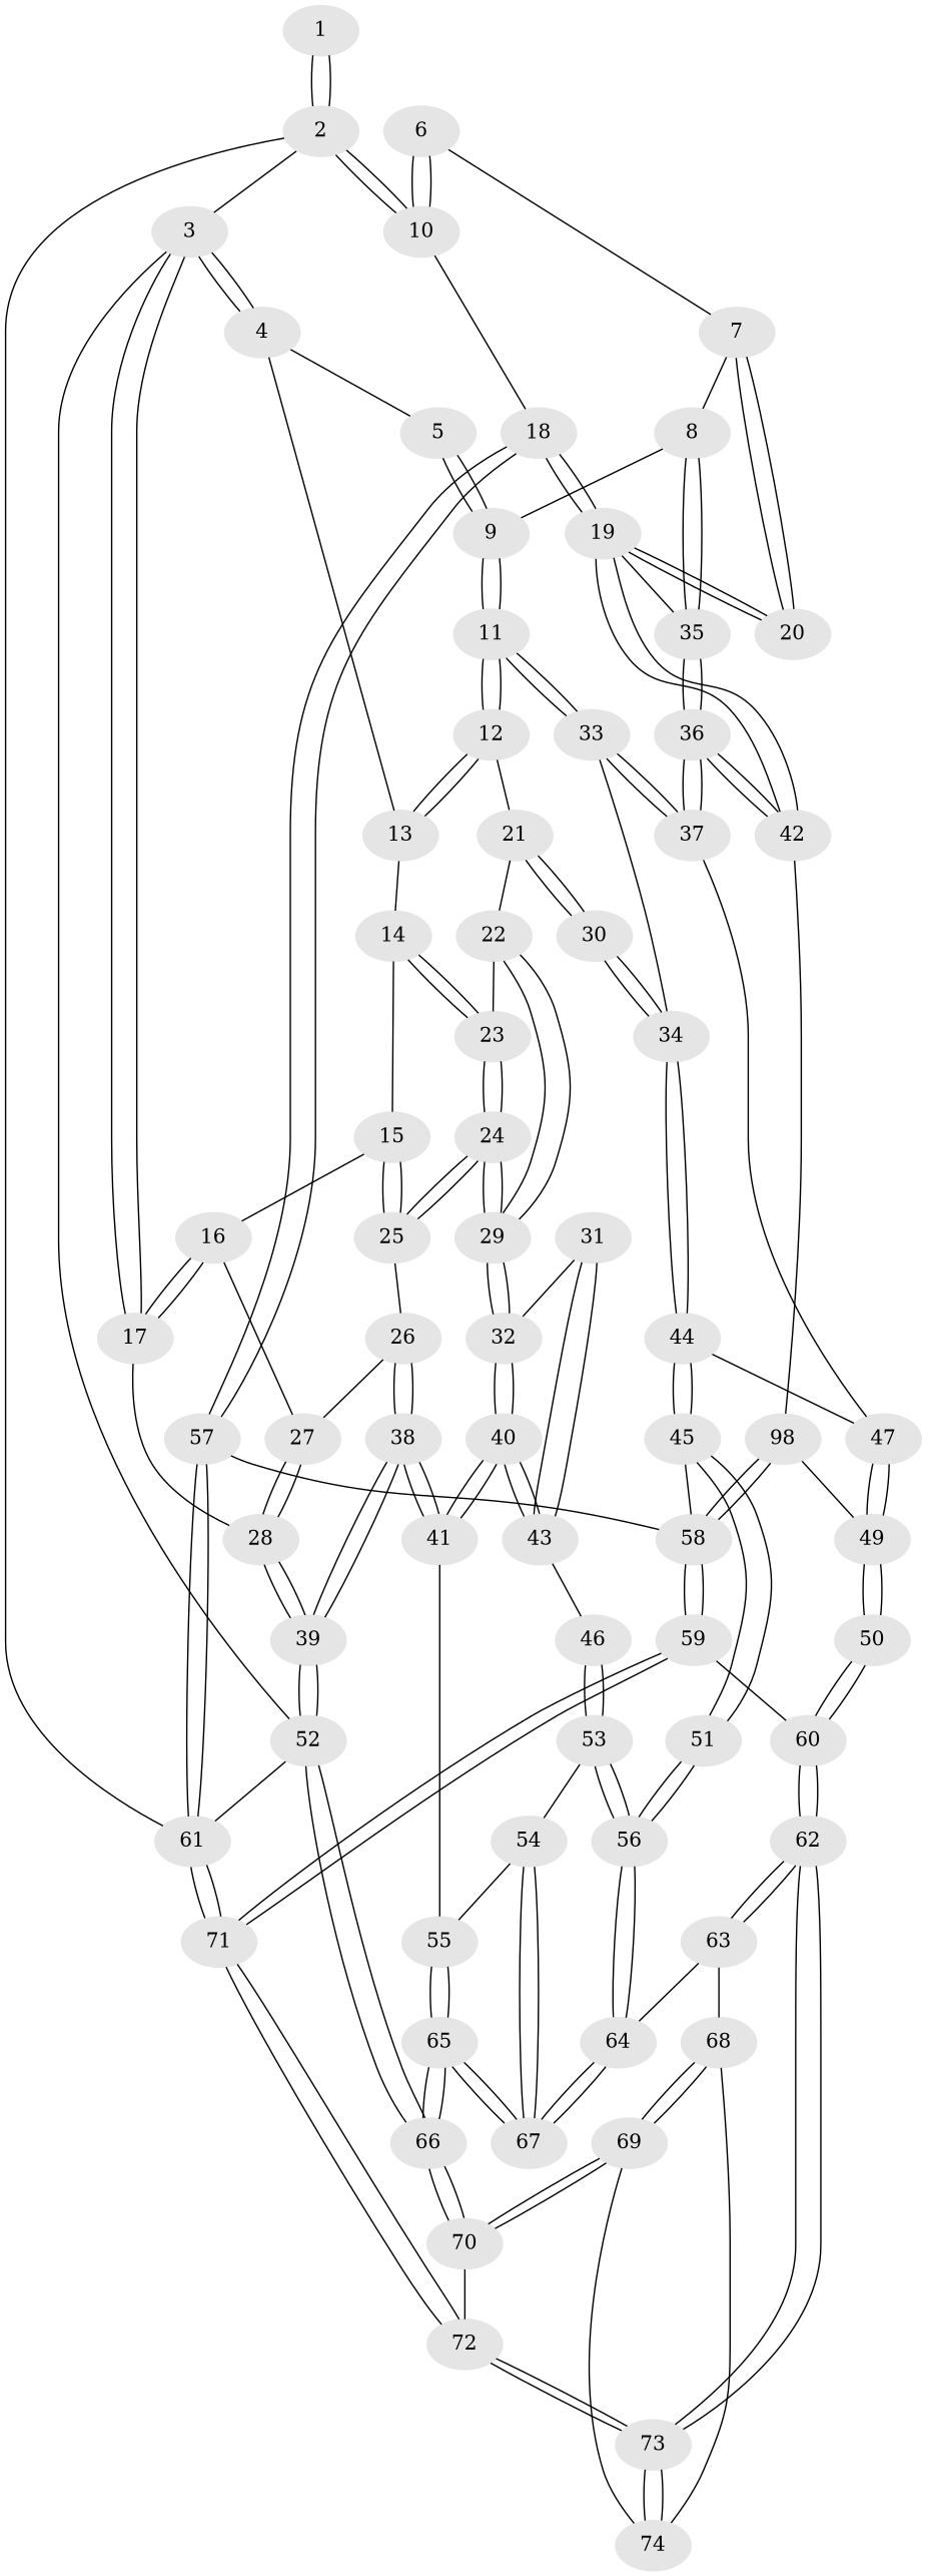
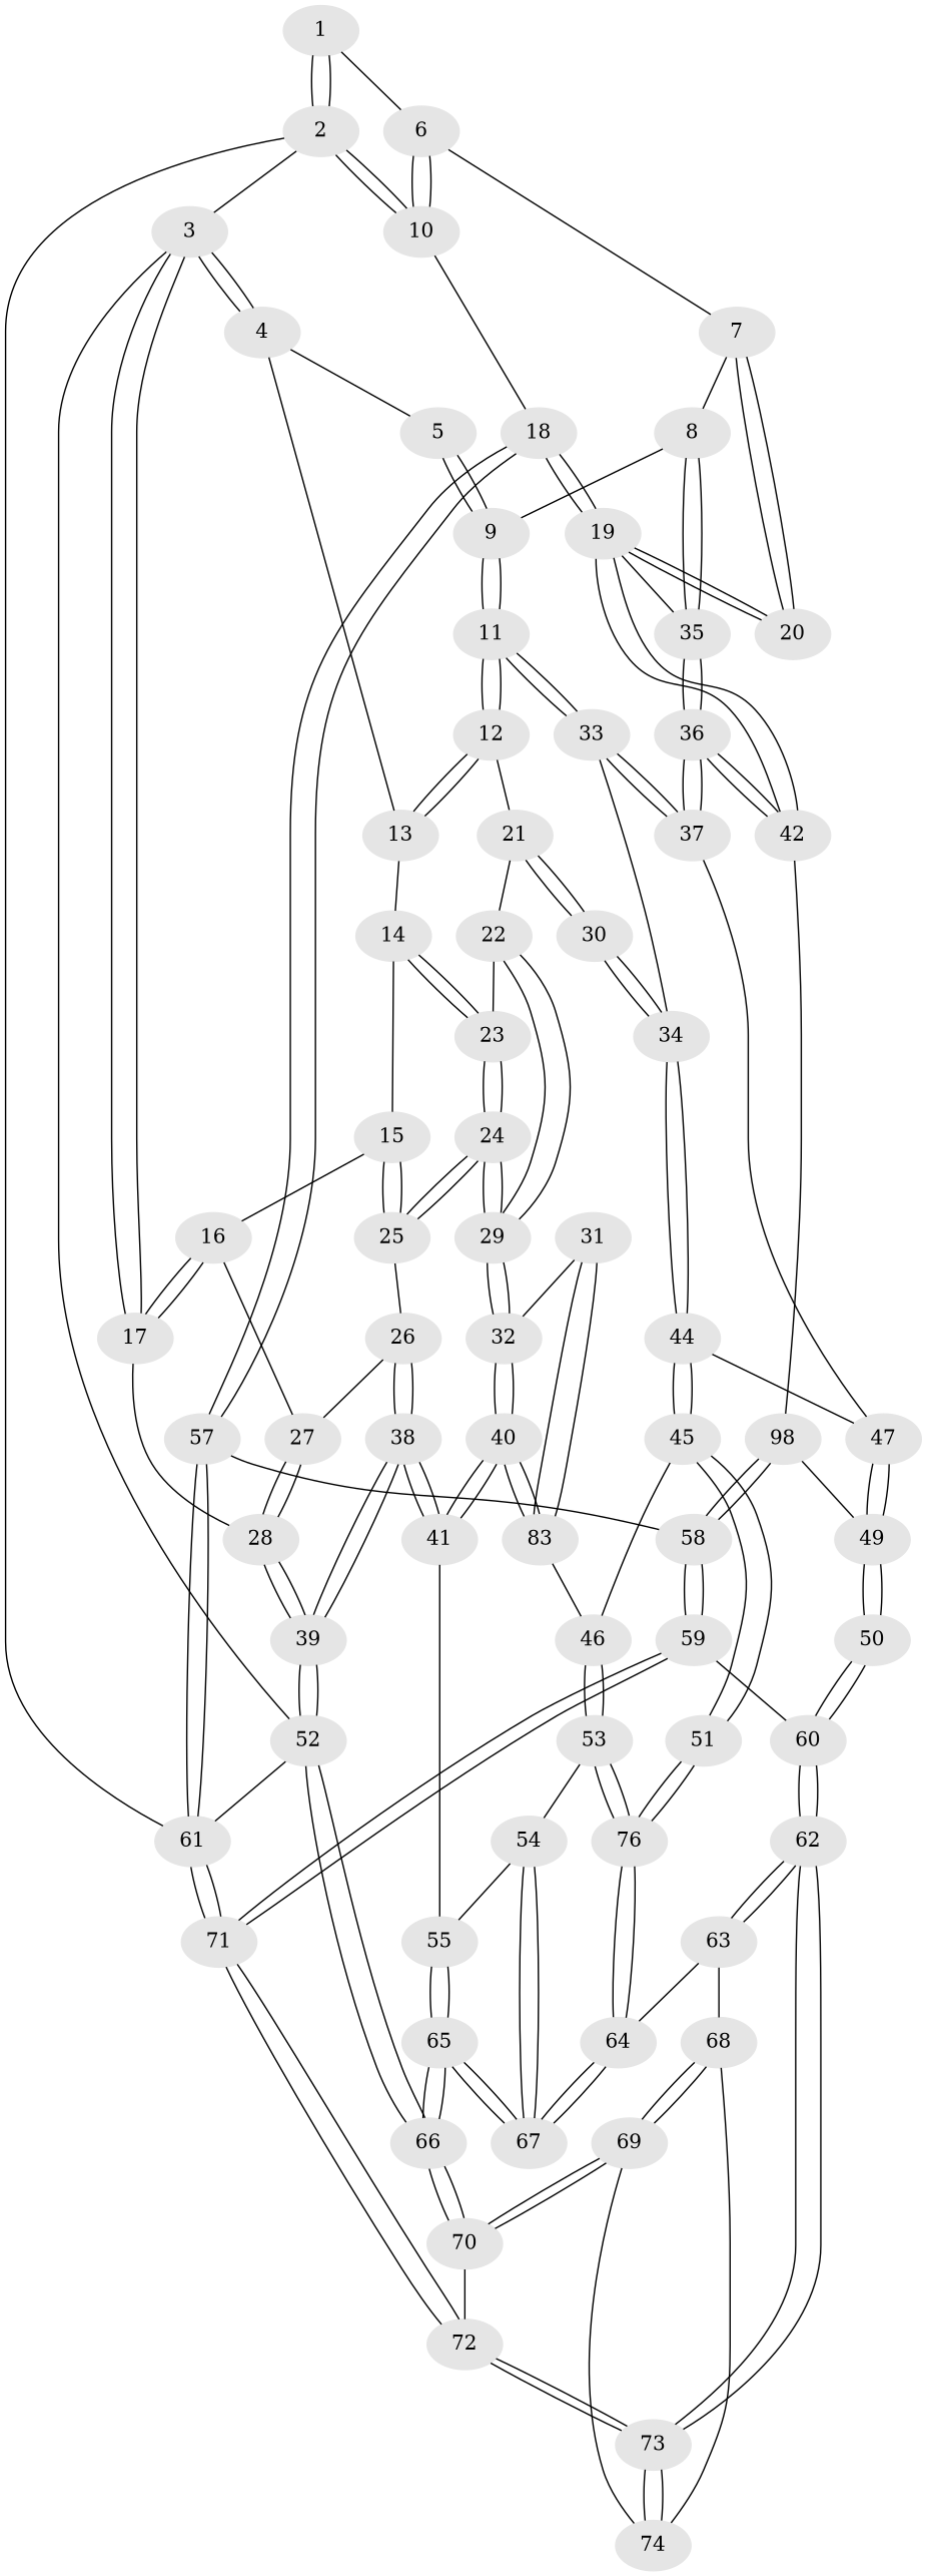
  graph {
    node [color=gray90 style=filled]
    1
    2
    6
    3
    10
    61
    7
    4
    17
    52
    18
    71
    5
    13
    28
    66
    9
    14
    11
    8
    20
    35
    36
    12
    33
    19
    57
    21
    34
    37
    22
    30
    15
    23
    16
    25
    24
    27
    26
    39
    42
    58
    n43 [label=98]
    29
    32
    38
    41
    40
    31
-   43
+   43 [label=83]
    44
    46
    47
    45
    49
    55
    65
    53
    51
-   56
+   56 [label=76]
    54
    50
    59
    60
    62
    64
    70
    67
    72
    63
    73
    68
    74
    69
    1 -- 2
    1 -- 2
+   1 -- 6
    2 -- 3
    2 -- 10
    2 -- 10
    2 -- 61
    6 -- 10
    6 -- 10
    6 -- 7
    3 -- 4
    3 -- 4
    3 -- 17
    3 -- 17
    3 -- 52
    10 -- 18
    61 -- 71
    61 -- 71
    7 -- 8
    7 -- 20
    7 -- 20
    4 -- 5
    4 -- 13
    17 -- 28
    52 -- 61
    52 -- 66
    52 -- 66
    18 -- 19
    18 -- 19
    18 -- 57
    18 -- 57
    71 -- 72
    71 -- 72
    5 -- 9
    5 -- 9
    13 -- 14
    28 -- 39
    28 -- 39
    66 -- 70
    66 -- 70
    9 -- 11
    9 -- 11
    14 -- 15
    14 -- 23
    14 -- 23
    11 -- 12
    11 -- 12
    11 -- 33
    11 -- 33
    8 -- 9
    8 -- 35
    8 -- 35
    35 -- 36
    35 -- 36
    36 -- 37
    36 -- 37
    36 -- 42
    36 -- 42
    12 -- 13
    12 -- 13
    12 -- 21
    33 -- 34
    33 -- 37
    33 -- 37
    19 -- 20
    19 -- 20
    19 -- 35
    19 -- 42
    19 -- 42
    57 -- 61
    57 -- 61
    57 -- 58
    21 -- 22
    21 -- 30
    21 -- 30
    34 -- 44
    34 -- 44
    37 -- 47
    22 -- 23
    22 -- 29
    22 -- 29
    30 -- 34
    30 -- 34
    15 -- 16
    15 -- 25
    15 -- 25
    23 -- 24
    23 -- 24
    16 -- 17
    16 -- 17
    16 -- 27
    25 -- 26
    24 -- 25
    24 -- 25
    24 -- 29
    24 -- 29
    27 -- 28
    27 -- 28
    26 -- 27
    26 -- 38
    26 -- 38
    39 -- 52
    39 -- 52
    42 -- n43
    58 -- 59
    58 -- 59
    n43 -- 58
    n43 -- 58
    n43 -- 49
    29 -- 32
    29 -- 32
    32 -- 40
    32 -- 40
    38 -- 39
    38 -- 39
    38 -- 41
    38 -- 41
    41 -- 55
    40 -- 41
    40 -- 41
    40 -- 43
    40 -- 43
    31 -- 32
    31 -- 43
    31 -- 43
    43 -- 46
    44 -- 47
    44 -- 45
    44 -- 45
    46 -- 53
    46 -- 53
    47 -- 49
    47 -- 49
-   45 -- 58
+   45 -- 46
    45 -- 51
    45 -- 51
    49 -- 50
    49 -- 50
    55 -- 65
    55 -- 65
    65 -- 66
    65 -- 66
    65 -- 67
    65 -- 67
    53 -- 56
    53 -- 56
    53 -- 54
    51 -- 56
    51 -- 56
    56 -- 64
    56 -- 64
    54 -- 55
    54 -- 67
    54 -- 67
    50 -- 60
    50 -- 60
    59 -- 71
    59 -- 71
    59 -- 60
    60 -- 62
    60 -- 62
    62 -- 63
    62 -- 63
    62 -- 73
    62 -- 73
    64 -- 67
    64 -- 67
    70 -- 72
    72 -- 73
    72 -- 73
    63 -- 64
    63 -- 68
    73 -- 74
    73 -- 74
    68 -- 74
    68 -- 69
    68 -- 69
    69 -- 70
    69 -- 70
    69 -- 74
  }
